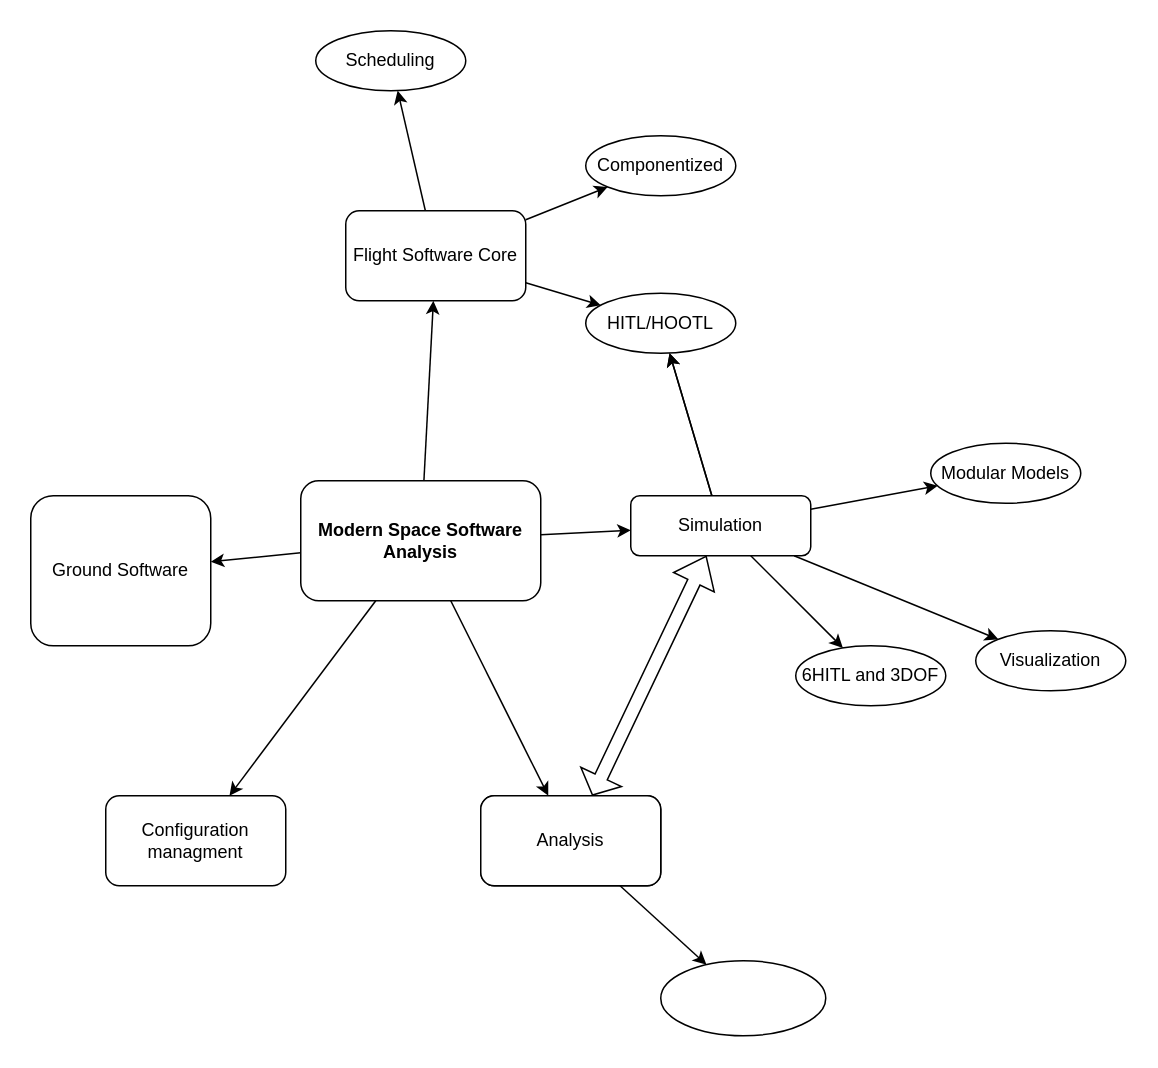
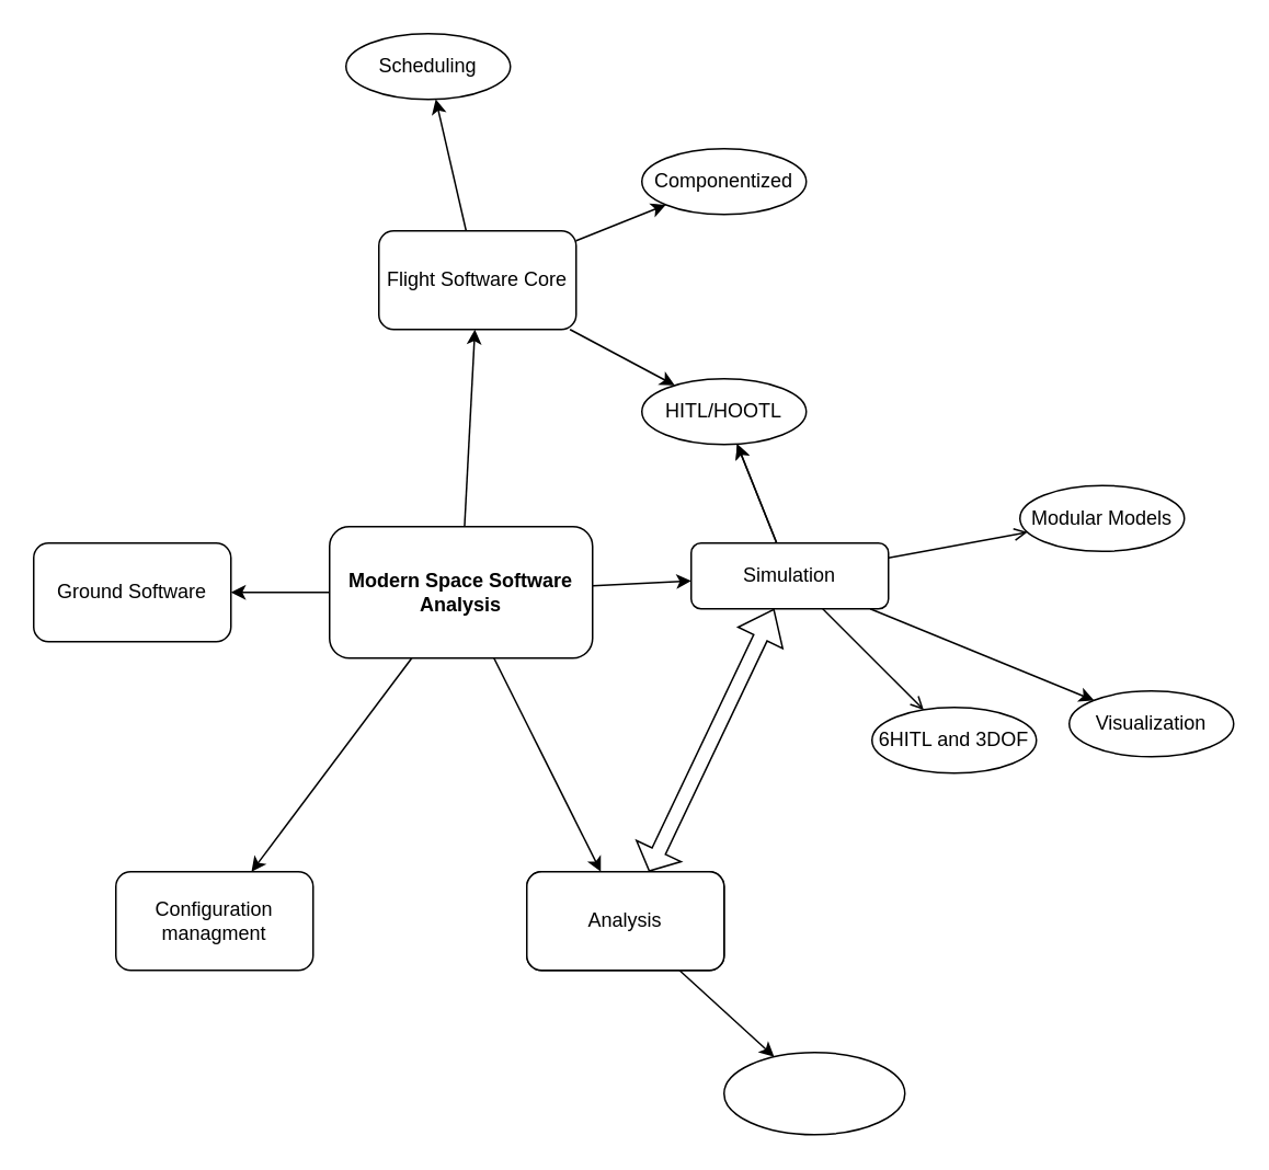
  <mxCell id="0" />
  <mxCell id="1" parent="0" />
  <mxCell id="2" value="" style="rounded=0;orthogonalLoop=1;jettySize=auto;html=1;" parent="1" source="7" target="10" edge="1"><mxGeometry relative="1" as="geometry" /></mxCell>
  <mxCell id="3" value="" style="rounded=0;orthogonalLoop=1;jettySize=auto;html=1;" parent="1" source="7" target="13" edge="1"><mxGeometry relative="1" as="geometry" /></mxCell>
  <mxCell id="4" value="" style="edgeStyle=none;shape=connector;rounded=0;orthogonalLoop=1;jettySize=auto;html=1;labelBackgroundColor=default;fontFamily=Helvetica;fontSize=11;fontColor=default;endArrow=classic;" parent="1" source="7" target="20" edge="1"><mxGeometry relative="1" as="geometry" /></mxCell>
  <mxCell id="5" value="" style="edgeStyle=none;shape=connector;rounded=0;orthogonalLoop=1;jettySize=auto;html=1;labelBackgroundColor=default;fontFamily=Helvetica;fontSize=11;fontColor=default;endArrow=classic;" parent="1" source="7" target="14" edge="1"><mxGeometry relative="1" as="geometry" /></mxCell>
  <mxCell id="6" value="" style="edgeStyle=none;shape=connector;rounded=0;orthogonalLoop=1;jettySize=auto;html=1;labelBackgroundColor=default;fontFamily=Helvetica;fontSize=12;fontColor=default;endArrow=classic;" parent="1" source="7" target="25" edge="1"><mxGeometry relative="1" as="geometry" /></mxCell>
  <mxCell id="7" value="&lt;b&gt;Modern Space Software Analysis&lt;/b&gt;" style="rounded=1;whiteSpace=wrap;html=1;" parent="1" vertex="1"><mxGeometry x="200" y="320" width="160" height="80" as="geometry" /></mxCell>
  <mxCell id="8" value="" style="edgeStyle=none;shape=connector;rounded=0;orthogonalLoop=1;jettySize=auto;html=1;labelBackgroundColor=default;fontFamily=Helvetica;fontSize=11;fontColor=default;endArrow=classic;" parent="1" source="10" target="21" edge="1"><mxGeometry relative="1" as="geometry" /></mxCell>
  <mxCell id="9" value="" style="edgeStyle=none;shape=connector;rounded=0;orthogonalLoop=1;jettySize=auto;html=1;labelBackgroundColor=default;fontFamily=Helvetica;fontSize=12;fontColor=default;endArrow=classic;strokeColor=default;" parent="1" source="10" target="22" edge="1"><mxGeometry relative="1" as="geometry" /></mxCell>
  <mxCell id="10" value="Flight Software Core" style="whiteSpace=wrap;html=1;rounded=1;" parent="1" vertex="1"><mxGeometry x="230" y="140" width="120" height="60" as="geometry" /></mxCell>
  <mxCell id="11" value="" style="rounded=0;orthogonalLoop=1;jettySize=auto;html=1;" parent="1" source="13" target="15" edge="1"><mxGeometry relative="1" as="geometry" /></mxCell>
  <mxCell id="12" value="" style="edgeStyle=none;shape=connector;rounded=0;orthogonalLoop=1;jettySize=auto;html=1;labelBackgroundColor=default;fontFamily=Helvetica;fontSize=12;fontColor=default;endArrow=classic;" parent="1" source="13" target="18" edge="1"><mxGeometry relative="1" as="geometry" /></mxCell>
  <mxCell id="13" value="Simulation" style="whiteSpace=wrap;html=1;rounded=1;" parent="1" vertex="1"><mxGeometry x="420" y="330" width="120" height="40" as="geometry" /></mxCell>
- <mxCell id="14" value="Ground Software" style="whiteSpace=wrap;html=1;rounded=1;" parent="1" vertex="1"><mxGeometry x="20" y="330" width="120" height="100" as="geometry" /></mxCell>
+ <mxCell id="14" value="Ground Software" style="whiteSpace=wrap;html=1;rounded=1;" parent="1" vertex="1"><mxGeometry x="20" y="330" width="120" height="60" as="geometry" /></mxCell>
  <mxCell id="15" value="Visualization" style="ellipse;whiteSpace=wrap;html=1;rounded=1;" parent="1" vertex="1"><mxGeometry x="650" y="420" width="100" height="40" as="geometry" /></mxCell>
  <mxCell id="16" value="Modular Models" style="ellipse;whiteSpace=wrap;html=1;rounded=1;" parent="1" vertex="1"><mxGeometry x="620" y="295" width="100" height="40" as="geometry" /></mxCell>
- <mxCell id="17" value="" style="rounded=0;orthogonalLoop=1;jettySize=auto;html=1;" parent="1" source="13" target="16" edge="1"><mxGeometry relative="1" as="geometry"><mxPoint x="499" y="400" as="sourcePoint" /><mxPoint x="514.043" y="450.142" as="targetPoint" /></mxGeometry></mxCell>
- <mxCell id="18" value="HITL/HOOTL" style="ellipse;whiteSpace=wrap;html=1;rounded=1;" parent="1" vertex="1"><mxGeometry x="390" y="195" width="100" height="40" as="geometry" /></mxCell>
+ <mxCell id="17" value="" style="rounded=0;orthogonalLoop=1;jettySize=auto;html=1;endArrow=open;" parent="1" source="13" target="16" edge="1"><mxGeometry relative="1" as="geometry"><mxPoint x="499" y="400" as="sourcePoint" /><mxPoint x="514.043" y="450.142" as="targetPoint" /></mxGeometry></mxCell>
+ <mxCell id="18" value="HITL/HOOTL" style="ellipse;whiteSpace=wrap;html=1;rounded=1;" parent="1" vertex="1"><mxGeometry x="390" y="230" width="100" height="40" as="geometry" /></mxCell>
  <mxCell id="19" value="" style="rounded=0;orthogonalLoop=1;jettySize=auto;html=1;" parent="1" source="13" target="18" edge="1"><mxGeometry relative="1" as="geometry"><mxPoint x="499" y="340" as="sourcePoint" /><mxPoint x="524.043" y="460.142" as="targetPoint" /></mxGeometry></mxCell>
  <mxCell id="20" value="Configuration managment" style="whiteSpace=wrap;html=1;rounded=1;" parent="1" vertex="1"><mxGeometry x="70" y="530" width="120" height="60" as="geometry" /></mxCell>
  <mxCell id="21" value="Componentized" style="ellipse;whiteSpace=wrap;html=1;rounded=1;" parent="1" vertex="1"><mxGeometry x="390" y="90" width="100" height="40" as="geometry" /></mxCell>
  <mxCell id="22" value="Scheduling" style="ellipse;whiteSpace=wrap;html=1;rounded=1;" parent="1" vertex="1"><mxGeometry x="210" y="20" width="100" height="40" as="geometry" /></mxCell>
  <mxCell id="23" value="6HITL and 3DOF" style="ellipse;whiteSpace=wrap;html=1;rounded=1;" parent="1" vertex="1"><mxGeometry x="530" y="430" width="100" height="40" as="geometry" /></mxCell>
- <mxCell id="24" value="" style="rounded=0;orthogonalLoop=1;jettySize=auto;html=1;" parent="1" source="13" target="23" edge="1"><mxGeometry relative="1" as="geometry"><mxPoint x="370" y="545" as="sourcePoint" /><mxPoint x="394.043" y="675.142" as="targetPoint" /></mxGeometry></mxCell>
+ <mxCell id="24" value="" style="rounded=0;orthogonalLoop=1;jettySize=auto;html=1;endArrow=open;" parent="1" source="13" target="23" edge="1"><mxGeometry relative="1" as="geometry"><mxPoint x="370" y="545" as="sourcePoint" /><mxPoint x="394.043" y="675.142" as="targetPoint" /></mxGeometry></mxCell>
  <mxCell id="25" value="Analysis" style="whiteSpace=wrap;html=1;rounded=1;" parent="1" vertex="1"><mxGeometry x="320" y="530" width="120" height="60" as="geometry" /></mxCell>
  <mxCell id="26" value="" style="shape=flexArrow;endArrow=classic;startArrow=classic;html=1;rounded=0;labelBackgroundColor=default;fontFamily=Helvetica;fontSize=12;fontColor=default;width=9;startSize=4.14;" parent="1" source="25" target="13" edge="1"><mxGeometry width="100" height="100" relative="1" as="geometry"><mxPoint x="300" y="440" as="sourcePoint" /><mxPoint x="400" y="340" as="targetPoint" /></mxGeometry></mxCell>
  <mxCell id="27" value="" style="edgeStyle=none;shape=connector;rounded=0;orthogonalLoop=1;jettySize=auto;html=1;labelBackgroundColor=default;fontFamily=Helvetica;fontSize=12;fontColor=default;endArrow=classic;" parent="1" source="28" target="29" edge="1"><mxGeometry relative="1" as="geometry" /></mxCell>
  <mxCell id="28" value="Analysis" style="whiteSpace=wrap;html=1;rounded=1;" parent="1" vertex="1"><mxGeometry x="320" y="530" width="120" height="60" as="geometry" /></mxCell>
  <mxCell id="29" value="" style="ellipse;whiteSpace=wrap;html=1;rounded=1;" parent="1" vertex="1"><mxGeometry x="440" y="640" width="110" height="50" as="geometry" /></mxCell>
  <mxCell id="30" value="" style="endArrow=classic;html=1;rounded=0;labelBackgroundColor=default;fontFamily=Helvetica;fontSize=12;fontColor=default;shape=connector;" parent="1" source="10" target="18" edge="1"><mxGeometry width="50" height="50" relative="1" as="geometry"><mxPoint x="330" y="430" as="sourcePoint" /><mxPoint x="380" y="380" as="targetPoint" /></mxGeometry></mxCell>
